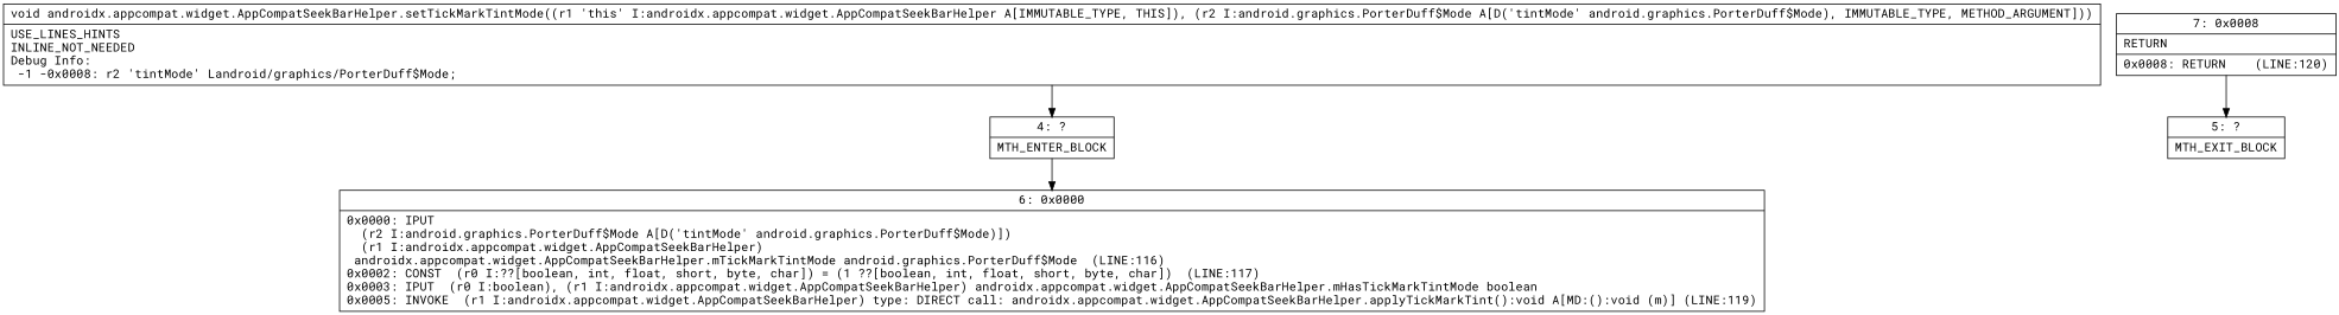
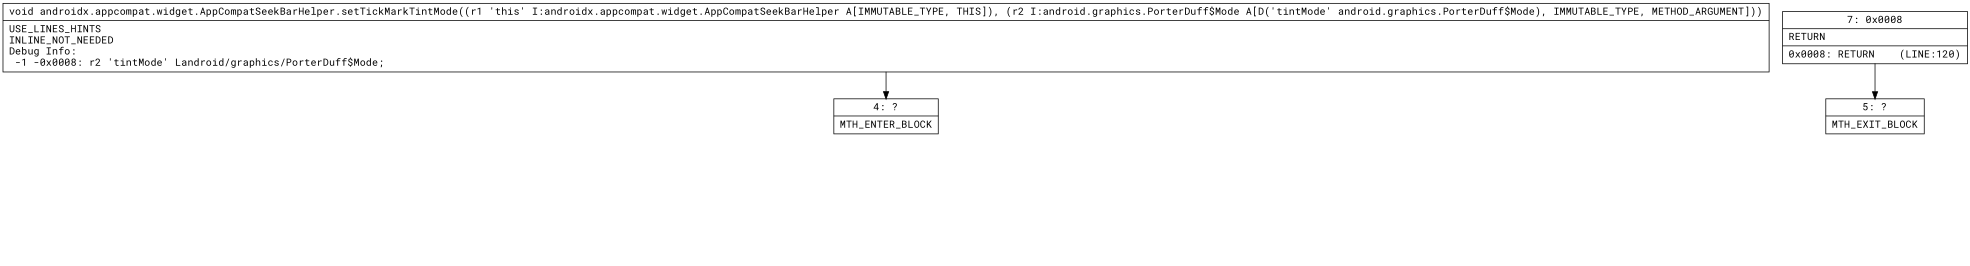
  digraph {
    fontname="Roboto Mono"
    node [fontname="Roboto Mono" shape=record]
    edge [fontname="Roboto Mono"]
    n1 [label="{4\:\ ?|MTH_ENTER_BLOCK\l}"]
-   n2 [label="{6\:\ 0x0000|0x0000: IPUT  \l  (r2 I:android.graphics.PorterDuff$Mode A[D('tintMode' android.graphics.PorterDuff$Mode)])\l  (r1 I:androidx.appcompat.widget.AppCompatSeekBarHelper)\l androidx.appcompat.widget.AppCompatSeekBarHelper.mTickMarkTintMode android.graphics.PorterDuff$Mode  (LINE:116)\l0x0002: CONST  (r0 I:??[boolean, int, float, short, byte, char]) = (1 ??[boolean, int, float, short, byte, char])  (LINE:117)\l0x0003: IPUT  (r0 I:boolean), (r1 I:androidx.appcompat.widget.AppCompatSeekBarHelper) androidx.appcompat.widget.AppCompatSeekBarHelper.mHasTickMarkTintMode boolean \l0x0005: INVOKE  (r1 I:androidx.appcompat.widget.AppCompatSeekBarHelper) type: DIRECT call: androidx.appcompat.widget.AppCompatSeekBarHelper.applyTickMarkTint():void A[MD:():void (m)] (LINE:119)\l}"]
    n3 [label="{7\:\ 0x0008|RETURN\l|0x0008: RETURN    (LINE:120)\l}"]
    n4 [label="{5\:\ ?|MTH_EXIT_BLOCK\l}"]
    n5 [label="{void androidx.appcompat.widget.AppCompatSeekBarHelper.setTickMarkTintMode((r1 'this' I:androidx.appcompat.widget.AppCompatSeekBarHelper A[IMMUTABLE_TYPE, THIS]), (r2 I:android.graphics.PorterDuff$Mode A[D('tintMode' android.graphics.PorterDuff$Mode), IMMUTABLE_TYPE, METHOD_ARGUMENT]))  | USE_LINES_HINTS\lINLINE_NOT_NEEDED\lDebug Info:\l  \-1 \-0x0008: r2 'tintMode' Landroid\/graphics\/PorterDuff$Mode;\l}"]
-   n1 -> n2
    n3 -> n4
    n5 -> n1
  }
